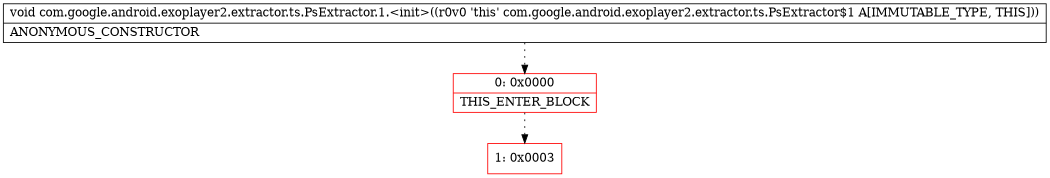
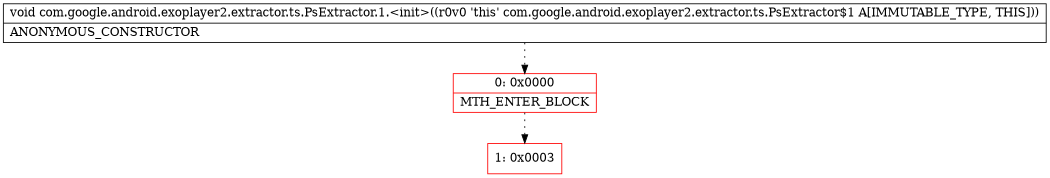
  digraph {
    node [color=red shape=record]
    edge [style=dotted]
-   n1 [label="{0\:\ 0x0000|THIS_ENTER_BLOCK\l}"]
+   n1 [label="{0\:\ 0x0000|MTH_ENTER_BLOCK\l}"]
    n2 [label="{1\:\ 0x0003}"]
    n3 [label="{void com.google.android.exoplayer2.extractor.ts.PsExtractor.1.\<init\>((r0v0 'this' com.google.android.exoplayer2.extractor.ts.PsExtractor$1 A[IMMUTABLE_TYPE, THIS]))  | ANONYMOUS_CONSTRUCTOR\l}" color=""]
    subgraph cluster_1 {
      label="R(0)"
    }
    n1 -> n2
    n3 -> n1
  }
